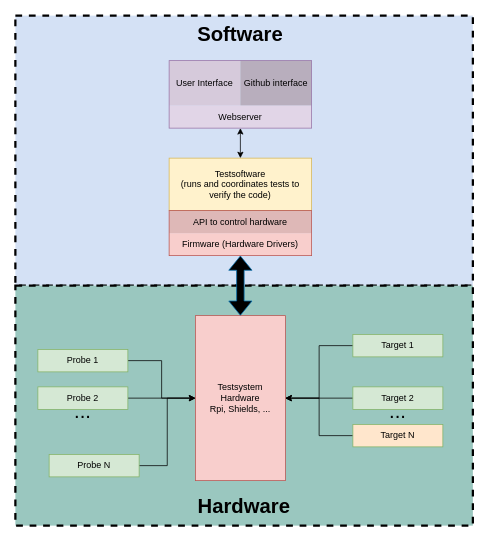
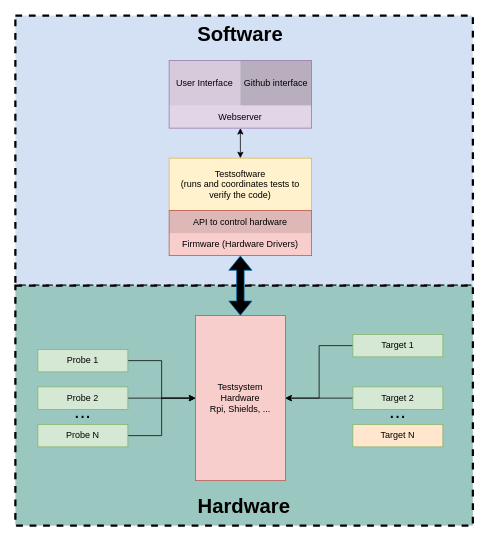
  <mxCell id="0" />
  <mxCell id="1" parent="0" />
  <mxCell id="2" value="" style="rounded=0;whiteSpace=wrap;html=1;strokeWidth=3;dashed=1;fillColor=#D4E1F5;" vertex="1" parent="1"><mxGeometry x="20" y="20" width="610" height="360" as="geometry" /></mxCell>
  <mxCell id="3" value="User Interface" style="rounded=0;whiteSpace=wrap;html=1;strokeColor=none;fillColor=#D6CADB;" vertex="1" parent="1"><mxGeometry x="225" y="80" width="95" height="60" as="geometry" /></mxCell>
  <mxCell id="4" value="Github interface" style="rounded=0;whiteSpace=wrap;html=1;strokeColor=none;fillColor=#B8AEBD;" vertex="1" parent="1"><mxGeometry x="320" y="80" width="95" height="60" as="geometry" /></mxCell>
  <mxCell id="5" value="Webserver" style="rounded=0;whiteSpace=wrap;html=1;fillColor=#e1d5e7;strokeColor=none;" vertex="1" parent="1"><mxGeometry x="225" y="140" width="190" height="30" as="geometry" /></mxCell>
  <mxCell id="6" value="" style="rounded=0;whiteSpace=wrap;html=1;fillColor=none;strokeColor=#9673A6;" vertex="1" parent="1"><mxGeometry x="225" y="80" width="190" height="90" as="geometry" /></mxCell>
  <mxCell id="7" value="Testsoftware &lt;br&gt;(runs and coordinates tests to verify the code)" style="rounded=0;whiteSpace=wrap;html=1;fillColor=#fff2cc;strokeColor=#d6b656;" vertex="1" parent="1"><mxGeometry x="225" y="210" width="190" height="70" as="geometry" /></mxCell>
  <mxCell id="8" value="Firmware (Hardware Drivers)" style="rounded=0;whiteSpace=wrap;html=1;fillColor=#f8cecc;strokeColor=none;" vertex="1" parent="1"><mxGeometry x="225" y="310" width="190" height="30" as="geometry" /></mxCell>
  <mxCell id="9" value="API to control hardware" style="rounded=0;whiteSpace=wrap;html=1;strokeColor=none;fillColor=#DEB8B7;" vertex="1" parent="1"><mxGeometry x="225" y="280" width="190" height="30" as="geometry" /></mxCell>
  <mxCell id="10" value="" style="rounded=0;whiteSpace=wrap;html=1;fontSize=27;strokeWidth=1;gradientColor=none;verticalAlign=middle;fillColor=none;strokeColor=#B85450;" vertex="1" parent="1"><mxGeometry x="225" y="280" width="190" height="60" as="geometry" /></mxCell>
  <mxCell id="11" value="" style="rounded=0;whiteSpace=wrap;html=1;strokeWidth=3;dashed=1;fillColor=#9AC7BF;" vertex="1" parent="1"><mxGeometry x="20" y="380" width="610" height="320" as="geometry" /></mxCell>
  <mxCell id="12" value="Testsystem&lt;br&gt;Hardware&lt;br&gt;Rpi, Shields, ..." style="rounded=0;whiteSpace=wrap;html=1;fillColor=#f8cecc;strokeColor=#b85450;" vertex="1" parent="1"><mxGeometry x="260" y="420" width="120" height="220" as="geometry" /></mxCell>
  <mxCell id="13" style="edgeStyle=orthogonalEdgeStyle;rounded=0;orthogonalLoop=1;jettySize=auto;html=1;entryX=0;entryY=0.5;entryDx=0;entryDy=0;" edge="1" parent="1" source="14" target="12"><mxGeometry relative="1" as="geometry" /></mxCell>
  <mxCell id="14" value="Probe 1" style="rounded=0;whiteSpace=wrap;html=1;fillColor=#d5e8d4;strokeColor=#82b366;" vertex="1" parent="1"><mxGeometry x="50" y="465" width="120" height="30" as="geometry" /></mxCell>
  <mxCell id="15" value="" style="edgeStyle=orthogonalEdgeStyle;rounded=0;orthogonalLoop=1;jettySize=auto;html=1;" edge="1" parent="1" source="16" target="12"><mxGeometry relative="1" as="geometry" /></mxCell>
  <mxCell id="16" value="Probe 2" style="rounded=0;whiteSpace=wrap;html=1;fillColor=#d5e8d4;strokeColor=#82b366;" vertex="1" parent="1"><mxGeometry x="50" y="515" width="120" height="30" as="geometry" /></mxCell>
  <mxCell id="17" value="" style="edgeStyle=orthogonalEdgeStyle;rounded=0;orthogonalLoop=1;jettySize=auto;html=1;" edge="1" parent="1" source="18" target="12"><mxGeometry relative="1" as="geometry" /></mxCell>
- <mxCell id="18" value="Probe N" style="rounded=0;whiteSpace=wrap;html=1;fillColor=#d5e8d4;strokeColor=#82b366;" vertex="1" parent="1"><mxGeometry x="65" y="605" width="120" height="30" as="geometry" /></mxCell>
+ <mxCell id="18" value="Probe N" style="rounded=0;whiteSpace=wrap;html=1;fillColor=#d5e8d4;strokeColor=#82b366;" vertex="1" parent="1"><mxGeometry x="50" y="565" width="120" height="30" as="geometry" /></mxCell>
  <mxCell id="19" value="" style="edgeStyle=orthogonalEdgeStyle;rounded=0;orthogonalLoop=1;jettySize=auto;html=1;" edge="1" parent="1" source="20" target="12"><mxGeometry relative="1" as="geometry" /></mxCell>
  <mxCell id="20" value="Target 1" style="rounded=0;whiteSpace=wrap;html=1;fillColor=#d5e8d4;strokeColor=#82b366;" vertex="1" parent="1"><mxGeometry x="470" y="445" width="120" height="30" as="geometry" /></mxCell>
  <mxCell id="21" value="" style="edgeStyle=orthogonalEdgeStyle;rounded=0;orthogonalLoop=1;jettySize=auto;html=1;" edge="1" parent="1" source="22" target="12"><mxGeometry relative="1" as="geometry" /></mxCell>
  <mxCell id="22" value="Target 2" style="rounded=0;whiteSpace=wrap;html=1;fillColor=#d5e8d4;strokeColor=#82b366;" vertex="1" parent="1"><mxGeometry x="470" y="515" width="120" height="30" as="geometry" /></mxCell>
- <mxCell id="23" value="" style="edgeStyle=orthogonalEdgeStyle;rounded=0;orthogonalLoop=1;jettySize=auto;html=1;" edge="1" parent="1" source="24" target="12"><mxGeometry relative="1" as="geometry" /></mxCell>
  <mxCell id="24" value="Target N" style="rounded=0;whiteSpace=wrap;html=1;fillColor=#ffe6cc;strokeColor=#82b366;" vertex="1" parent="1"><mxGeometry x="470" y="565" width="120" height="30" as="geometry" /></mxCell>
  <mxCell id="25" value="Hardware" style="text;html=1;strokeColor=none;fillColor=none;align=center;verticalAlign=middle;whiteSpace=wrap;rounded=0;dashed=1;fontSize=27;fontStyle=1" vertex="1" parent="1"><mxGeometry x="185" y="670" width="280" height="10" as="geometry" /></mxCell>
  <mxCell id="26" value="Software" style="text;html=1;strokeColor=none;fillColor=none;align=center;verticalAlign=middle;whiteSpace=wrap;rounded=0;dashed=1;fontSize=27;fontStyle=1" vertex="1" parent="1"><mxGeometry x="180" y="40" width="280" height="10" as="geometry" /></mxCell>
  <mxCell id="27" value="" style="shape=flexArrow;endArrow=classic;startArrow=classic;html=1;fontSize=27;entryX=0.5;entryY=1;entryDx=0;entryDy=0;strokeColor=#006EAF;fillColor=#000000;" edge="1" parent="1" target="8"><mxGeometry width="100" height="100" relative="1" as="geometry"><mxPoint x="320" y="420" as="sourcePoint" /><mxPoint x="319.5" y="360" as="targetPoint" /></mxGeometry></mxCell>
  <mxCell id="28" value="..." style="text;html=1;strokeColor=none;fillColor=none;align=center;verticalAlign=middle;whiteSpace=wrap;rounded=0;fontSize=27;" vertex="1" parent="1"><mxGeometry x="90" y="538" width="40" height="20" as="geometry" /></mxCell>
  <mxCell id="29" value="..." style="text;html=1;strokeColor=none;fillColor=none;align=center;verticalAlign=middle;whiteSpace=wrap;rounded=0;fontSize=27;" vertex="1" parent="1"><mxGeometry x="510" y="538" width="40" height="20" as="geometry" /></mxCell>
  <mxCell id="30" style="edgeStyle=orthogonalEdgeStyle;rounded=0;orthogonalLoop=1;jettySize=auto;html=1;entryX=0.5;entryY=0;entryDx=0;entryDy=0;fontSize=27;fillColor=#000000;startArrow=classic;startFill=1;" edge="1" parent="1" source="5" target="7"><mxGeometry relative="1" as="geometry" /></mxCell>
  <mxCell id="31" style="edgeStyle=orthogonalEdgeStyle;rounded=0;orthogonalLoop=1;jettySize=auto;html=1;exitX=0.5;exitY=1;exitDx=0;exitDy=0;fontSize=27;fillColor=#000000;" edge="1" parent="1" source="5" target="5"><mxGeometry relative="1" as="geometry" /></mxCell>
